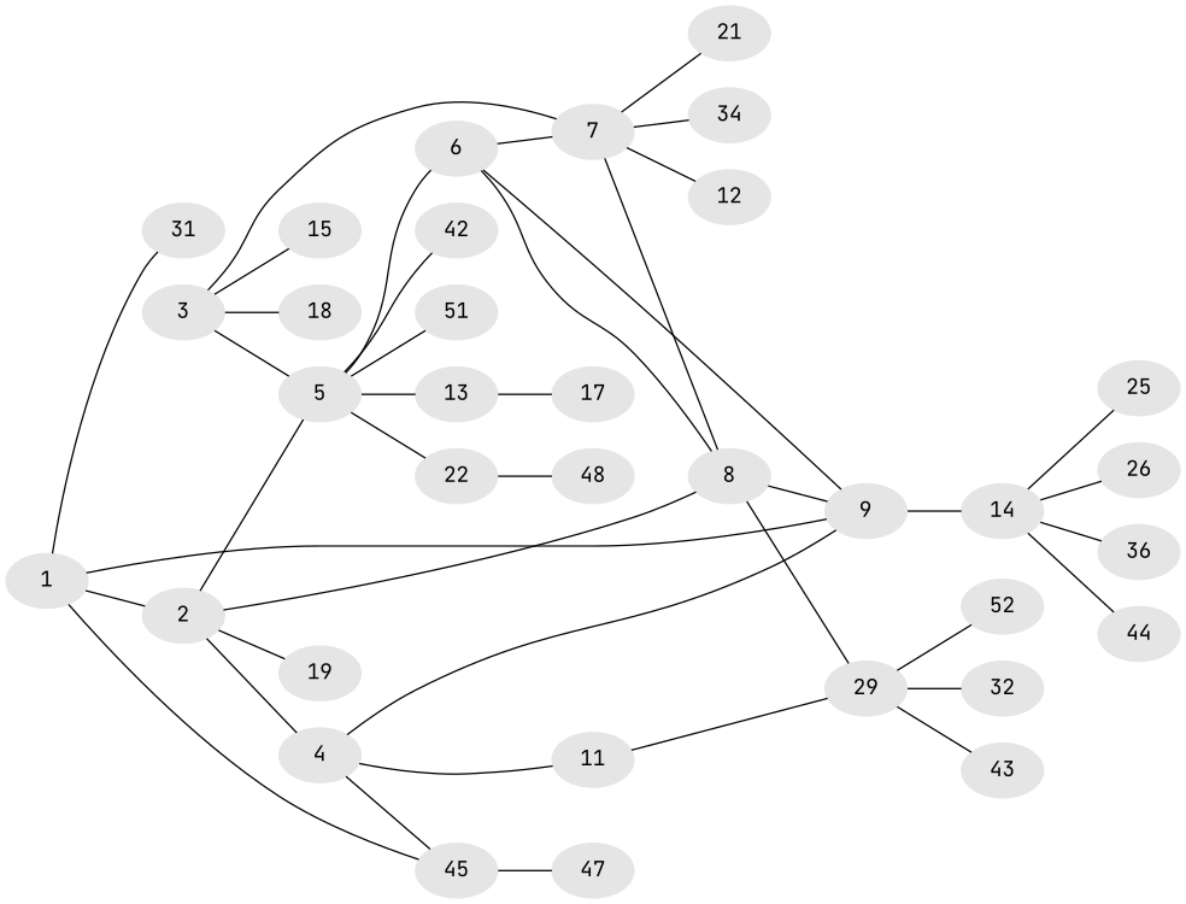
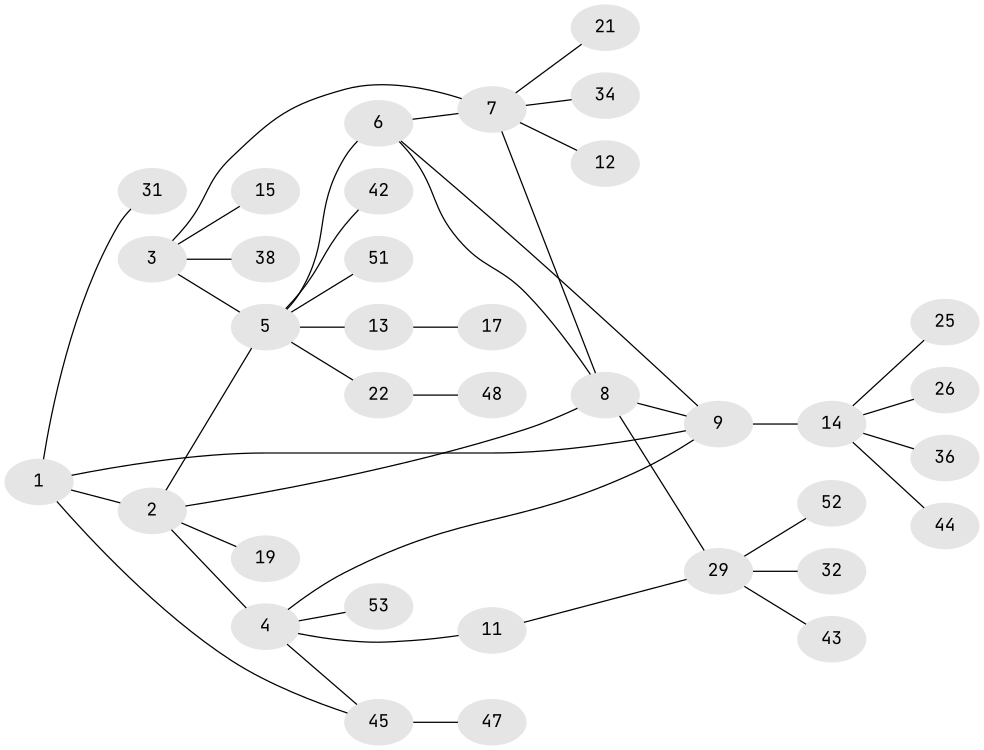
  graph {
    fontname="JetBrains Mono"
    rankdir=LR
    node [color=gray90 fontname="JetBrains Mono" style=filled]
    edge [fontname="JetBrains Mono"]
    1 [super="+39"]
    2 [super="+28"]
    9 [super="+23"]
    31
    45
    4 [super="+10"]
    5 [super="+20"]
    8 [super="+35"]
    19
    14 [super="+30"]
    n11 [label=47 super="+47"]
    11 [super="+24"]
+   53
    6 [super="+27"]
    13 [super="+38"]
    22
    42
    51
    29 [super="+50"]
    3 [super="+40"]
    7 [super="+16"]
    15
-   18 [super="+41"]
+   18 [super="+41" label=38]
    12 [super="+37"]
    21 [super="+49"]
    34
    17
    48
    32
    43
    52
    25
    26
    36
    44
    1 -- 2
    1 -- 9
    1 -- 31
    1 -- 45
    2 -- 4
    2 -- 5 [weight=2]
    2 -- 8
    2 -- 19
    9 -- 14
    45 -- n11
    4 -- 9
    4 -- 45
    4 -- 11
+   4 -- 53
    5 -- 6
    5 -- 13
    5 -- 22
    5 -- 42
    5 -- 51
    8 -- 9
    8 -- 29
    14 -- 25
    14 -- 26
    14 -- 36
    14 -- 44
    11 -- 29
    6 -- 9
    6 -- 8
    6 -- 7
    13 -- 17
    22 -- 48
    29 -- 32
    29 -- 43
    29 -- 52
    3 -- 5
    3 -- 7
    3 -- 15
    3 -- 18
    7 -- 8
    7 -- 12
    7 -- 21
    7 -- 34
  }
